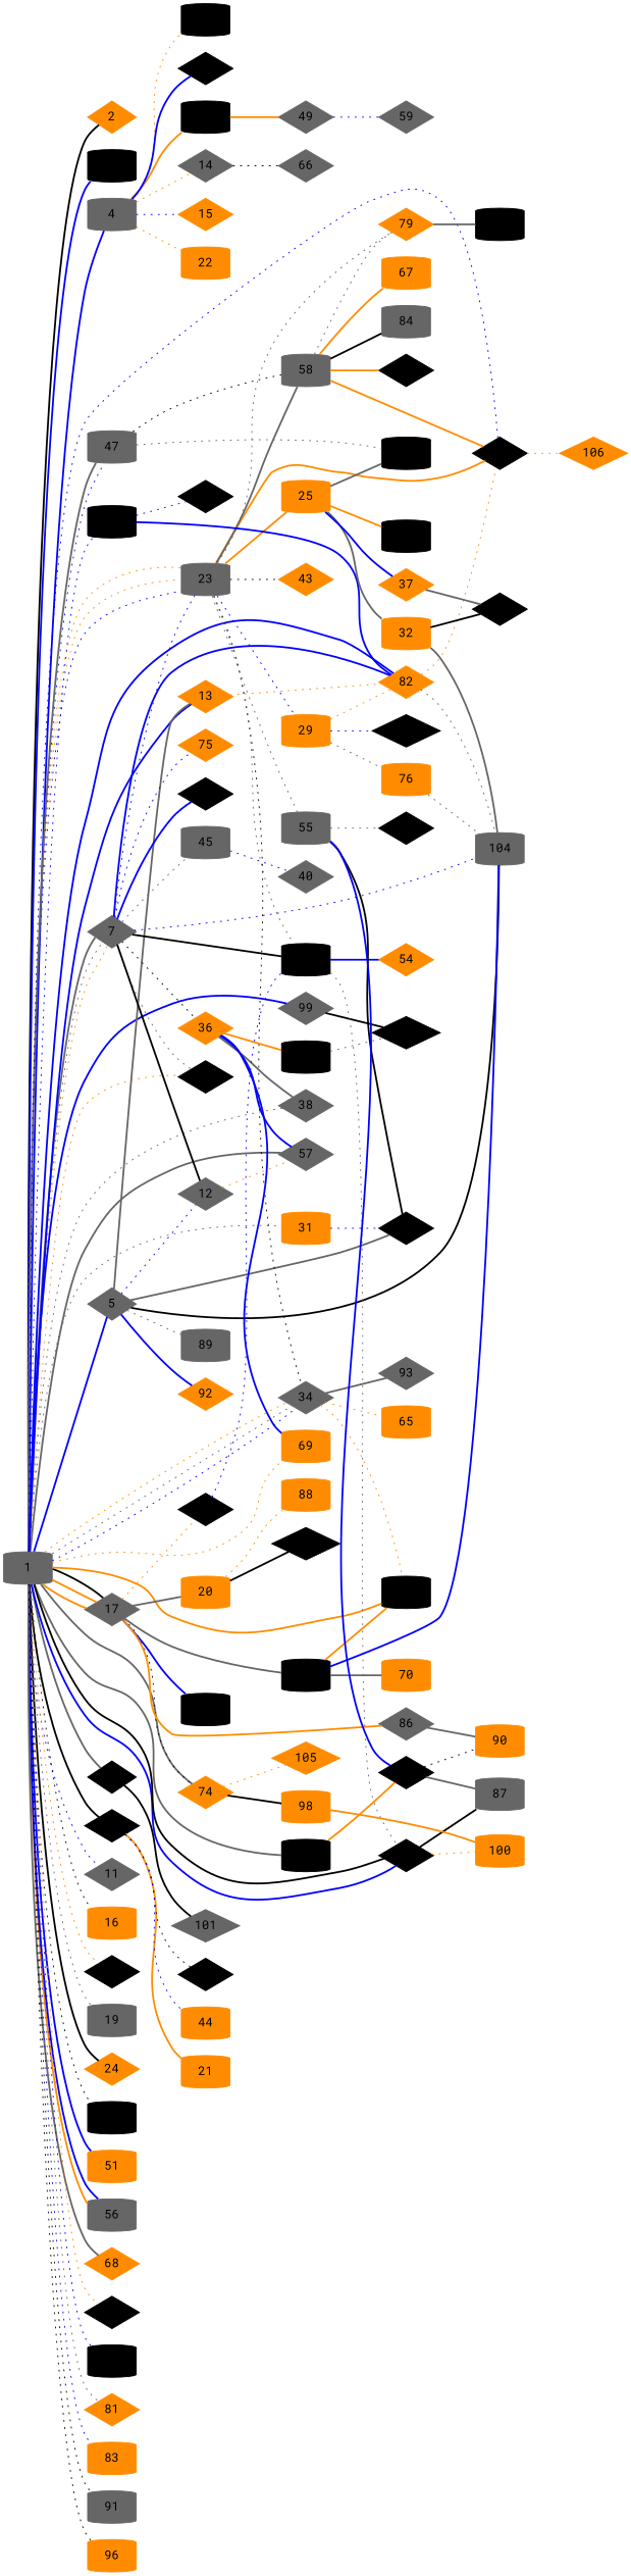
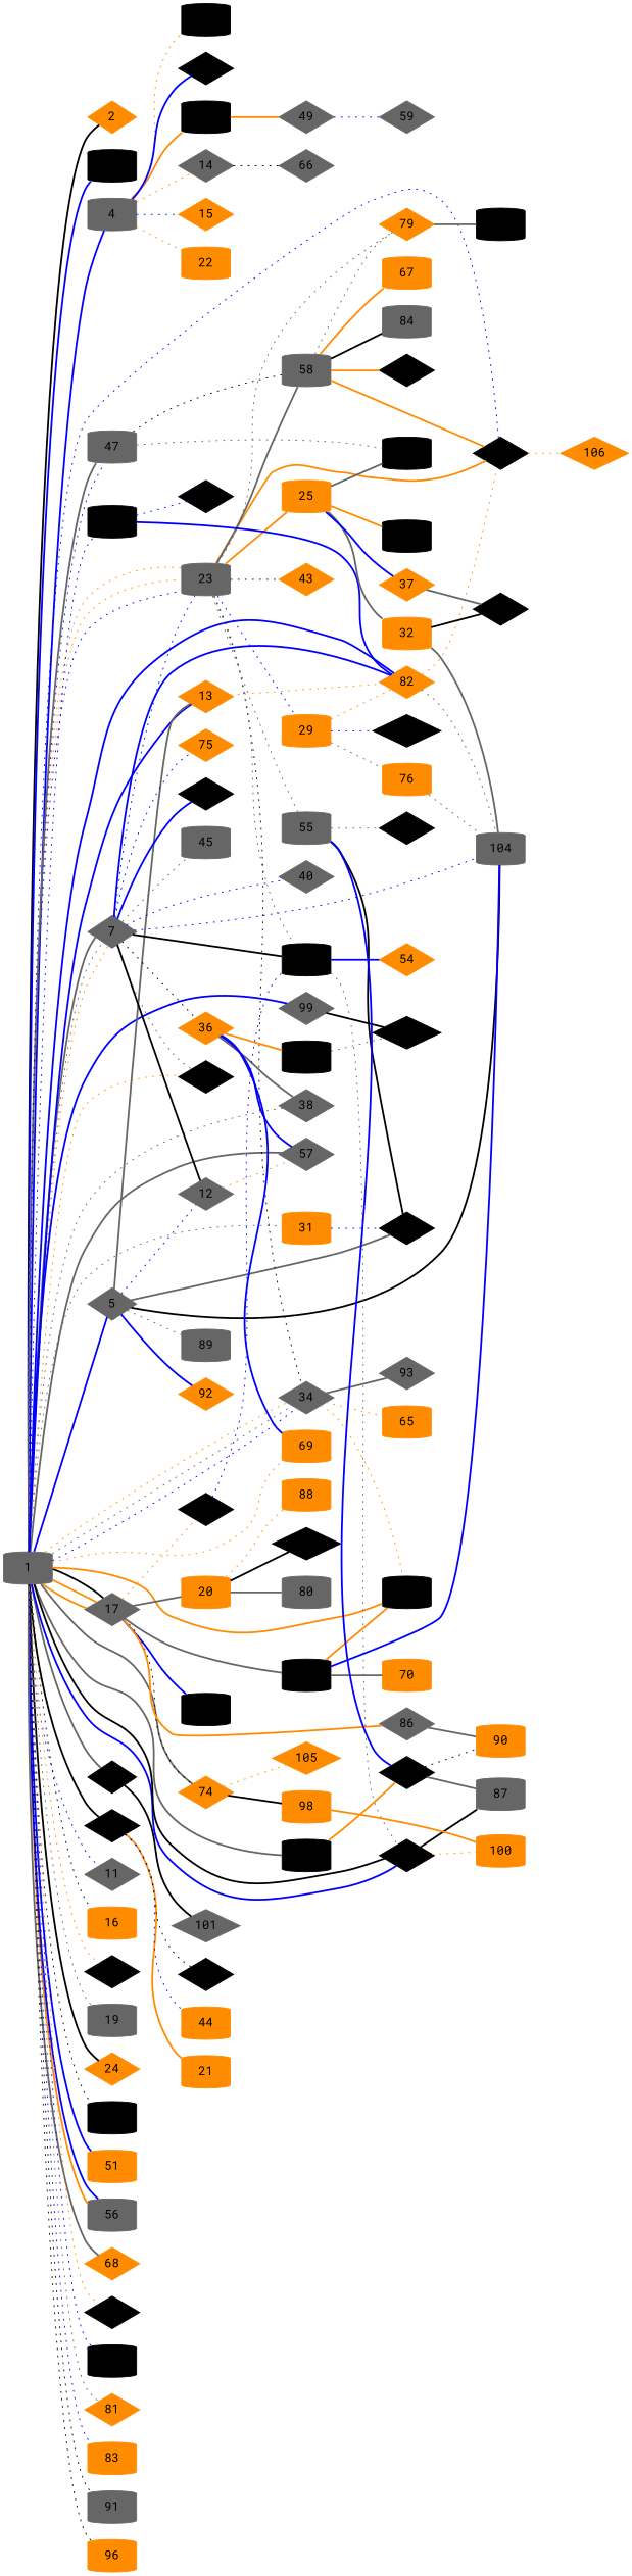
  graph {
    fontname="Roboto Mono"
    rankdir=LR
    node [color=darkorange fontname="Roboto Mono" shape=diamond style=filled]
    edge [color=gray40 fontname="Roboto Mono" style=bold]
    1 [color=gray40 shape=cylinder]
    2
    3 [color=black shape=cylinder]
    4 [color=gray40 shape=cylinder]
    5 [color=gray40]
    6 [color=black]
    7 [color=gray40]
    10 [color=black]
    11 [color=gray40]
    13
    16 [shape=cylinder]
    17 [color=gray40]
    18 [color=black]
    19 [color=gray40 shape=cylinder]
    23 [color=gray40 shape=cylinder]
    24
    28 [color=black shape=cylinder]
    31 [shape=cylinder]
    33 [color=black shape=cylinder]
    34 [color=gray40]
    38 [color=gray40]
    39 [color=black]
    46 [color=black shape=cylinder]
    47 [color=gray40 shape=cylinder]
    51 [shape=cylinder]
    56 [color=gray40 shape=cylinder]
    57 [color=gray40]
    60 [color=black shape=cylinder]
    61 [color=black]
    68
    69 [shape=cylinder]
    71 [color=black]
    73 [color=black shape=cylinder]
    74
    81
    82
    83 [shape=cylinder]
    85 [color=black]
    91 [color=gray40 shape=cylinder]
    96 [shape=cylinder]
    99 [color=gray40]
    9 [color=black shape=cylinder]
    14 [color=gray40]
    15
    22 [shape=cylinder]
    41 [color=black shape=cylinder]
    52 [color=black]
    12 [color=gray40]
    89 [color=gray40 shape=cylinder]
    92
    94 [color=black]
    104 [color=gray40 shape=cylinder]
    101 [color=gray40]
    30 [color=black shape=cylinder]
    36
    40 [color=gray40]
    45 [color=gray40 shape=cylinder]
    75
    97 [color=black]
    21 [shape=cylinder]
    27 [color=black]
    44 [shape=cylinder]
    20 [shape=cylinder]
    26 [color=black]
    42 [color=black shape=cylinder]
    50 [color=black shape=cylinder]
    86 [color=gray40]
    25 [shape=cylinder]
    29 [shape=cylinder]
    43
    55 [color=gray40 shape=cylinder]
    58 [color=gray40 shape=cylinder]
    79
    78 [color=black]
    35 [color=black]
    65 [shape=cylinder]
    93 [color=gray40]
    87 [color=gray40 shape=cylinder]
    100 [shape=cylinder]
    48 [color=black shape=cylinder]
    98 [shape=cylinder]
    105
    106
    103 [color=black]
    49 [color=gray40]
    66 [color=gray40]
    54
    63 [color=black shape=cylinder]
    59 [color=gray40]
+   80 [color=gray40 shape=cylinder]
    88 [shape=cylinder]
    107 [color=black]
    70 [shape=cylinder]
    90 [shape=cylinder]
    32 [shape=cylinder]
    37
    72 [color=black shape=cylinder]
    76 [shape=cylinder]
    102 [color=black]
    77 [color=black]
    62 [color=black]
    67 [shape=cylinder]
    84 [color=gray40 shape=cylinder]
    95 [color=black shape=cylinder]
    53 [color=black]
    1 -- 2 [color=black]
    1 -- 3 [color=blue]
    1 -- 4 [color=blue]
    1 -- 5 [color=blue]
    1 -- 6
    1 -- 7 [color=darkorange style=dotted]
    1 -- 7 [style=dotted]
    1 -- 7
    1 -- 10 [color=black]
    1 -- 11 [color=blue style=dotted]
    1 -- 13 [color=blue]
    1 -- 16 [color=black style=dotted]
    1 -- 17 [color=darkorange]
    1 -- 17 [color=darkorange]
    1 -- 17 [color=black]
    1 -- 18 [color=darkorange style=dotted]
    1 -- 19 [style=dotted]
    1 -- 23 [color=blue style=dotted]
    1 -- 23 [color=darkorange style=dotted]
    1 -- 23 [color=darkorange style=dotted]
    1 -- 24 [color=black]
    1 -- 28
    1 -- 31 [style=dotted]
    1 -- 33 [color=blue style=dotted]
    1 -- 34 [color=blue style=dotted]
    1 -- 34 [style=dotted]
    1 -- 34 [color=darkorange style=dotted]
    1 -- 38 [style=dotted]
    1 -- 39 [color=blue]
    1 -- 39 [color=black]
    1 -- 46 [color=black style=dotted]
    1 -- 47 [color=blue style=dotted]
    1 -- 47
    1 -- 51 [color=blue]
    1 -- 56 [color=darkorange]
    1 -- 56 [color=blue]
    1 -- 57
    1 -- 60 [color=darkorange]
    1 -- 61 [color=darkorange style=dotted]
    1 -- 68
    1 -- 69 [color=darkorange style=dotted]
    1 -- 71 [color=darkorange style=dotted]
    1 -- 73 [color=blue style=dotted]
    1 -- 74
    1 -- 81 [style=dotted]
    1 -- 82 [color=blue]
    1 -- 83 [color=blue style=dotted]
    1 -- 85 [color=blue style=dotted]
    1 -- 91 [color=black style=dotted]
    1 -- 96 [color=black style=dotted]
    1 -- 99 [color=blue]
    4 -- 9 [color=darkorange]
    4 -- 14 [color=darkorange style=dotted]
    4 -- 15 [color=blue style=dotted]
    4 -- 22 [color=darkorange style=dotted]
    4 -- 41 [color=darkorange style=dotted]
    4 -- 52 [color=blue]
    5 -- 13
    5 -- 12 [color=blue style=dotted]
    5 -- 89 [style=dotted]
    5 -- 92 [color=blue]
    5 -- 94
    5 -- 104 [color=black]
    6 -- 101 [color=black]
    7 -- 23 [color=blue style=dotted]
    7 -- 61 [style=dotted]
    7 -- 82 [color=blue]
    7 -- 12 [color=black]
    7 -- 104 [color=blue style=dotted]
    7 -- 30 [color=black]
    7 -- 36 [color=black style=dotted]
-   45 -- 40 [color=blue style=dotted]
+   7 -- 40 [color=blue style=dotted]
    7 -- 45 [style=dotted]
    7 -- 75 [color=blue style=dotted]
    7 -- 97 [color=blue]
    10 -- 21 [color=darkorange]
    10 -- 27 [color=black style=dotted]
    10 -- 44 [color=blue style=dotted]
    13 -- 82 [color=darkorange style=dotted]
    17 -- 74 [color=black style=dotted]
    17 -- 20
    17 -- 26 [color=darkorange style=dotted]
    17 -- 42 [color=blue]
    17 -- 50
    17 -- 86 [color=darkorange]
    23 -- 34 [color=black style=dotted]
    23 -- 85 [color=darkorange]
    23 -- 30 [style=dotted]
    23 -- 25 [color=darkorange]
    23 -- 29 [color=blue style=dotted]
    23 -- 43 [color=black style=dotted]
    23 -- 55 [style=dotted]
    23 -- 58
    23 -- 79 [style=dotted]
    28 -- 78 [color=darkorange]
    31 -- 94 [color=blue style=dotted]
    33 -- 82 [color=blue]
    33 -- 35 [color=blue style=dotted]
    34 -- 60 [color=darkorange style=dotted]
    34 -- 65 [color=darkorange style=dotted]
    34 -- 93
    39 -- 87 [color=black]
    39 -- 100 [color=darkorange style=dotted]
    47 -- 58 [color=black style=dotted]
    47 -- 48 [style=dotted]
    74 -- 98 [color=black]
    74 -- 105 [color=darkorange style=dotted]
    82 -- 85 [color=darkorange style=dotted]
    82 -- 104 [style=dotted]
    85 -- 106 [color=darkorange style=dotted]
    99 -- 103 [color=black]
    9 -- 49 [color=darkorange]
    14 -- 66 [color=black style=dotted]
    12 -- 57 [color=darkorange style=dotted]
    30 -- 39 [style=dotted]
    30 -- 54 [color=blue]
    36 -- 38
    36 -- 57 [color=blue]
    36 -- 69 [color=blue]
    36 -- 63 [color=darkorange]
+   20 -- 80
    20 -- 88 [color=darkorange style=dotted]
    20 -- 107 [color=black]
    26 -- 30 [color=blue style=dotted]
    50 -- 60 [color=darkorange]
    50 -- 104 [color=blue]
    50 -- 70
    86 -- 90
    25 -- 48
    25 -- 32
    25 -- 37 [color=blue]
    25 -- 72 [color=darkorange]
    29 -- 82 [color=darkorange style=dotted]
    29 -- 76 [style=dotted]
    29 -- 102 [color=blue style=dotted]
    55 -- 94 [color=black]
    55 -- 78 [color=blue]
    55 -- 77 [style=dotted]
    58 -- 85 [color=darkorange]
    58 -- 79 [style=dotted]
    58 -- 62 [color=darkorange]
    58 -- 67 [color=darkorange]
    58 -- 84 [color=black]
    79 -- 95
    78 -- 87
    78 -- 90 [color=black style=dotted]
    98 -- 100 [color=darkorange]
    49 -- 59 [color=blue style=dotted]
    63 -- 103 [style=dotted]
    32 -- 104
    32 -- 53 [color=black]
    37 -- 53
    76 -- 104 [style=dotted]
  }
